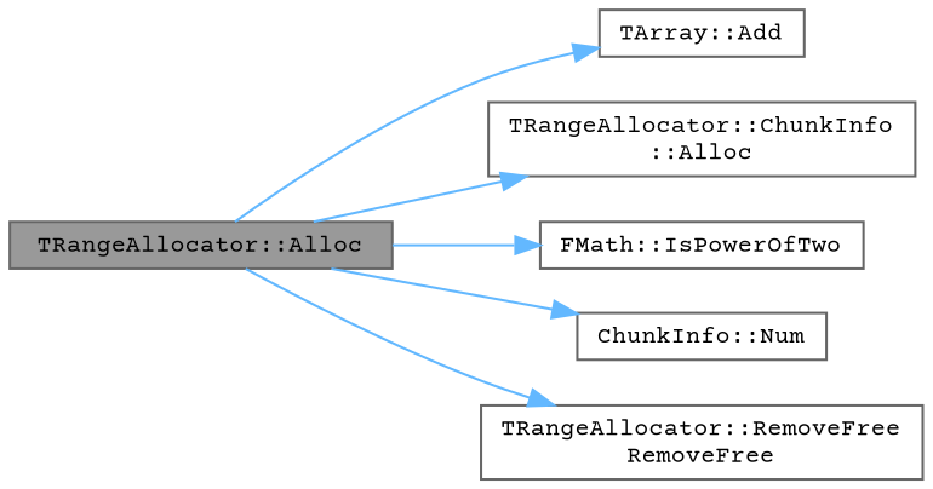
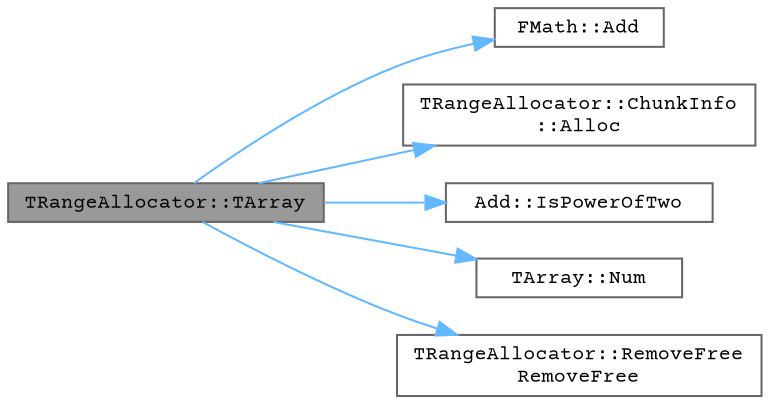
  digraph {
    fontname="Courier Prime"
    rankdir=LR
    node [color=grey40 fillcolor=white fontname="Courier Prime" fontsize=10 shape=box style=filled]
    edge [color=steelblue1 fontname="Courier Prime" fontsize=10 labelfontname=Helvetica labelfontsize=10 style=solid]
-   n1 [color=gray40 fillcolor=grey60 fontcolor=black height=0.2 label="TRangeAllocator::Alloc" width=0.4]
-   n2 [height=0.2 label="TArray::Add" width=0.4]
+   n1 [color=gray40 fillcolor=grey60 fontcolor=black height=0.2 label="TRangeAllocator::TArray" width=0.4]
+   n2 [height=0.2 label="FMath::Add" width=0.4]
    n3 [height=0.2 label="TRangeAllocator::ChunkInfo\l::Alloc" width=0.4]
-   n4 [height=0.2 label="FMath::IsPowerOfTwo" width=0.4]
-   n5 [height=0.2 label="ChunkInfo::Num" width=0.4]
+   n4 [height=0.2 label="Add::IsPowerOfTwo" width=0.4]
+   n5 [height=0.2 label="TArray::Num" width=0.4]
    n6 [height=0.2 label="TRangeAllocator::RemoveFree\lRemoveFree" width=0.4]
    n1 -> n2
    n1 -> n3
    n1 -> n4
    n1 -> n5
    n1 -> n6
  }
